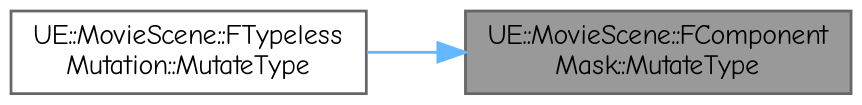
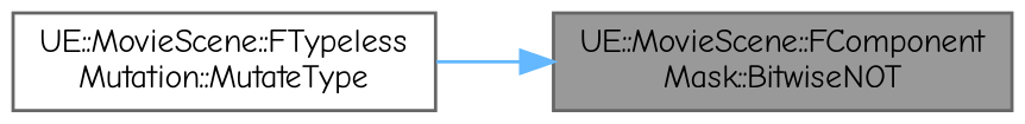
  digraph {
    rankdir=RL
    fontname="Comic Neue"
    node [fontname="Comic Neue" fontsize=10 shape=box style=filled]
-   n1 [color=gray40 fillcolor=grey60 fontcolor=black height=0.2 label="UE::MovieScene::FComponent\lMask::MutateType" width=0.4]
+   n1 [color=gray40 fillcolor=grey60 fontcolor=black height=0.2 label="UE::MovieScene::FComponent\lMask::BitwiseNOT" width=0.4]
    n2 [color=grey40 fillcolor=white height=0.2 label="UE::MovieScene::FTypeless\lMutation::MutateType" width=0.4]
    n1 -> n2 [color=steelblue1 dir=back fontname="Comic Neue" fontsize=10 labelfontname=Helvetica labelfontsize=10 style=solid]
  }
